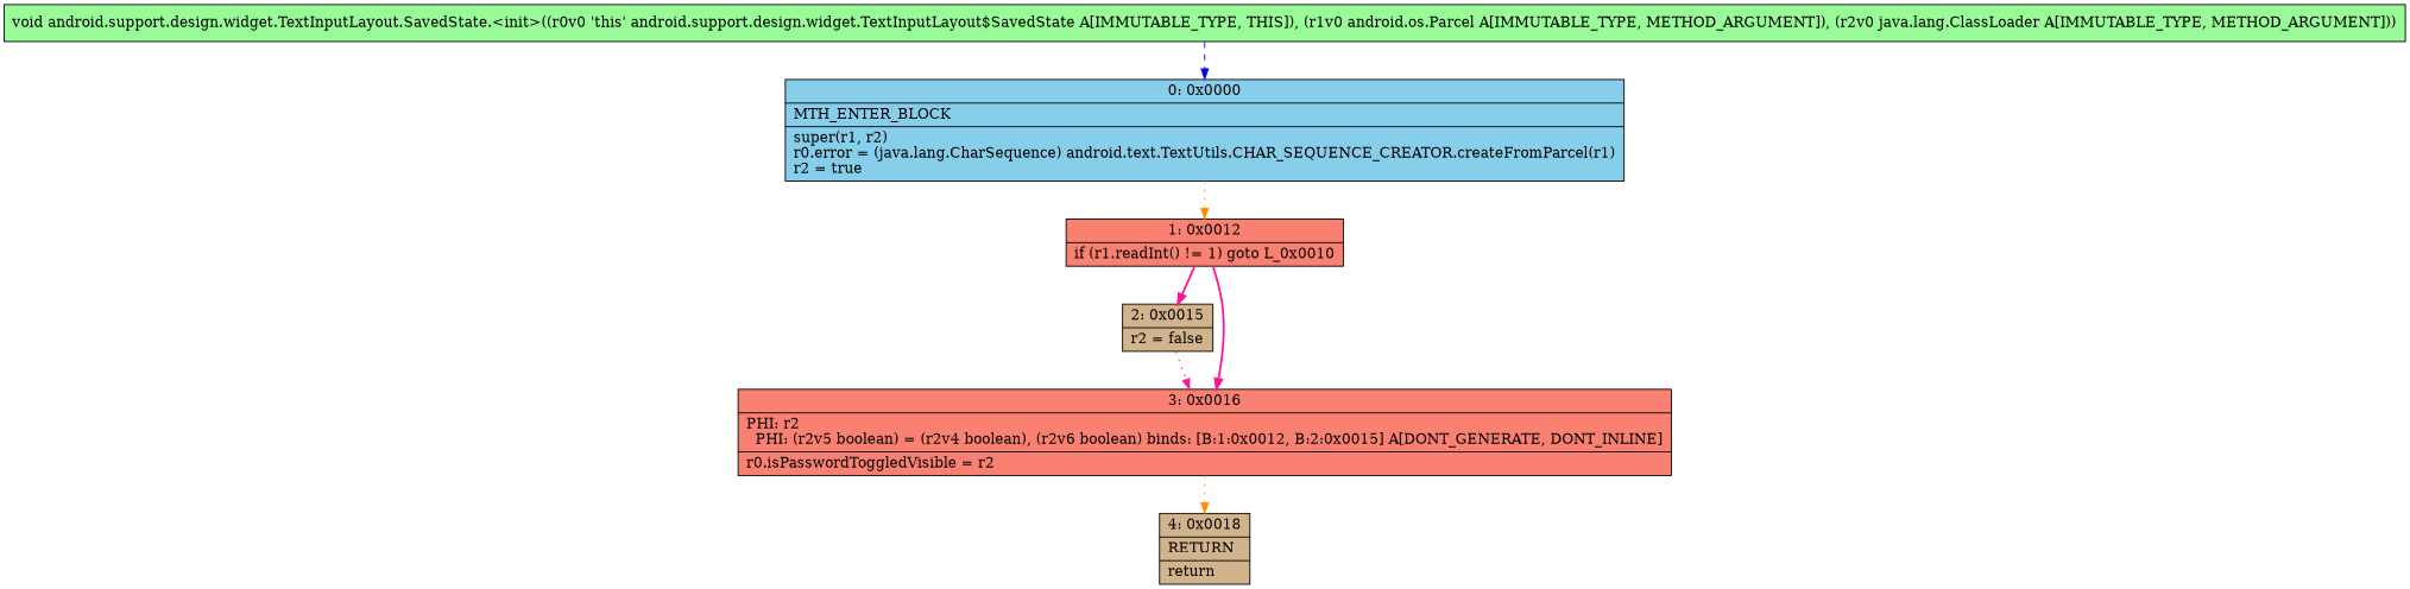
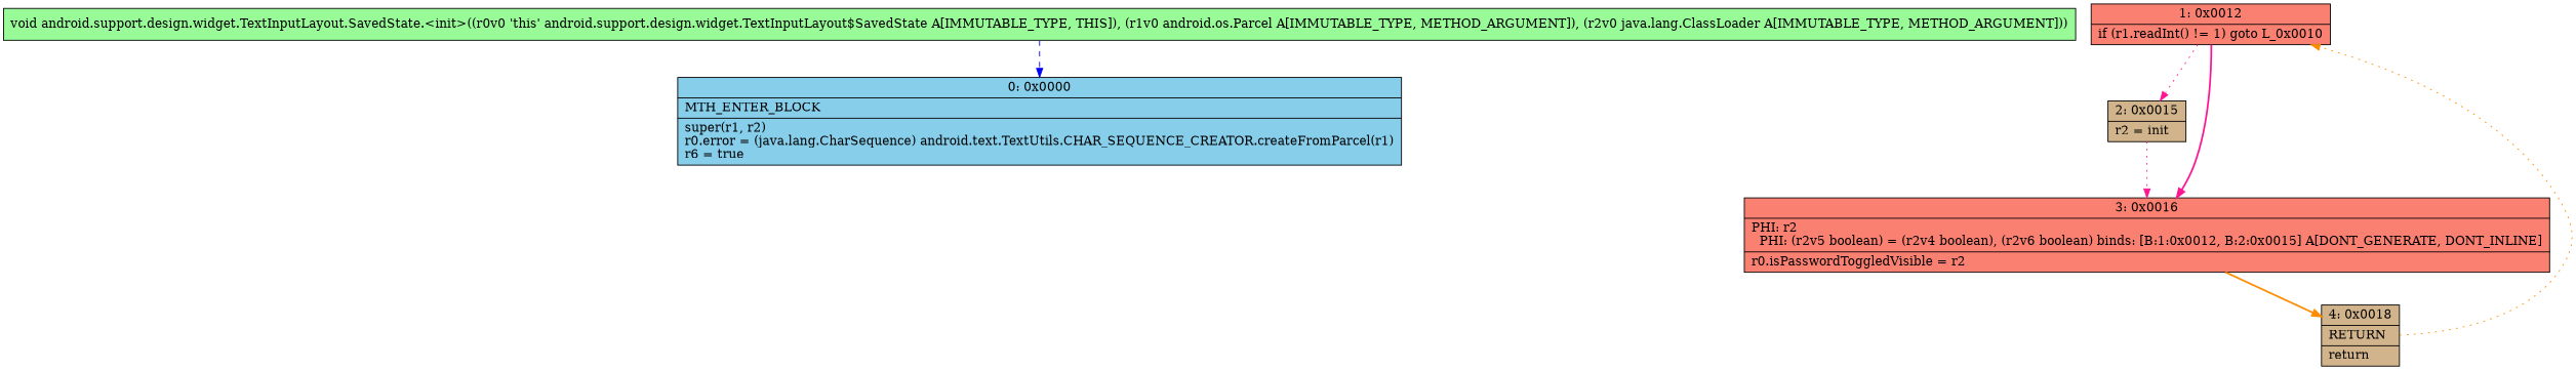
  digraph {
    node [fillcolor=salmon shape=record style=filled]
    edge [color=deeppink style=dotted]
-   n1 [fillcolor=skyblue label="{0\:\ 0x0000|MTH_ENTER_BLOCK\l|super(r1, r2)\lr0.error = (java.lang.CharSequence) android.text.TextUtils.CHAR_SEQUENCE_CREATOR.createFromParcel(r1)\lr2 = true\l}"]
+   n1 [fillcolor=skyblue label="{0\:\ 0x0000|MTH_ENTER_BLOCK\l|super(r1, r2)\lr0.error = (java.lang.CharSequence) android.text.TextUtils.CHAR_SEQUENCE_CREATOR.createFromParcel(r1)\lr6 = true\l}"]
    n2 [label="{1\:\ 0x0012|if (r1.readInt() != 1) goto L_0x0010\l}"]
-   n3 [fillcolor=tan label="{2\:\ 0x0015|r2 = false\l}"]
+   n3 [fillcolor=tan label="{2\:\ 0x0015|r2 = init\l}"]
    n4 [label="{3\:\ 0x0016|PHI: r2 \l  PHI: (r2v5 boolean) = (r2v4 boolean), (r2v6 boolean) binds: [B:1:0x0012, B:2:0x0015] A[DONT_GENERATE, DONT_INLINE]\l|r0.isPasswordToggledVisible = r2\l}"]
    n5 [fillcolor=tan label="{4\:\ 0x0018|RETURN\l|return\l}"]
    n6 [fillcolor=palegreen label="{void android.support.design.widget.TextInputLayout.SavedState.\<init\>((r0v0 'this' android.support.design.widget.TextInputLayout$SavedState A[IMMUTABLE_TYPE, THIS]), (r1v0 android.os.Parcel A[IMMUTABLE_TYPE, METHOD_ARGUMENT]), (r2v0 java.lang.ClassLoader A[IMMUTABLE_TYPE, METHOD_ARGUMENT])) }"]
-   n1 -> n2 [color=darkorange]
-   n2 -> n3 [style=bold]
+   n5 -> n2 [color=darkorange]
+   n2 -> n3
    n2 -> n4 [style=bold]
    n3 -> n4
-   n4 -> n5 [color=darkorange]
+   n4 -> n5 [color=darkorange style=bold]
    n6 -> n1 [color=blue style=dashed]
  }
